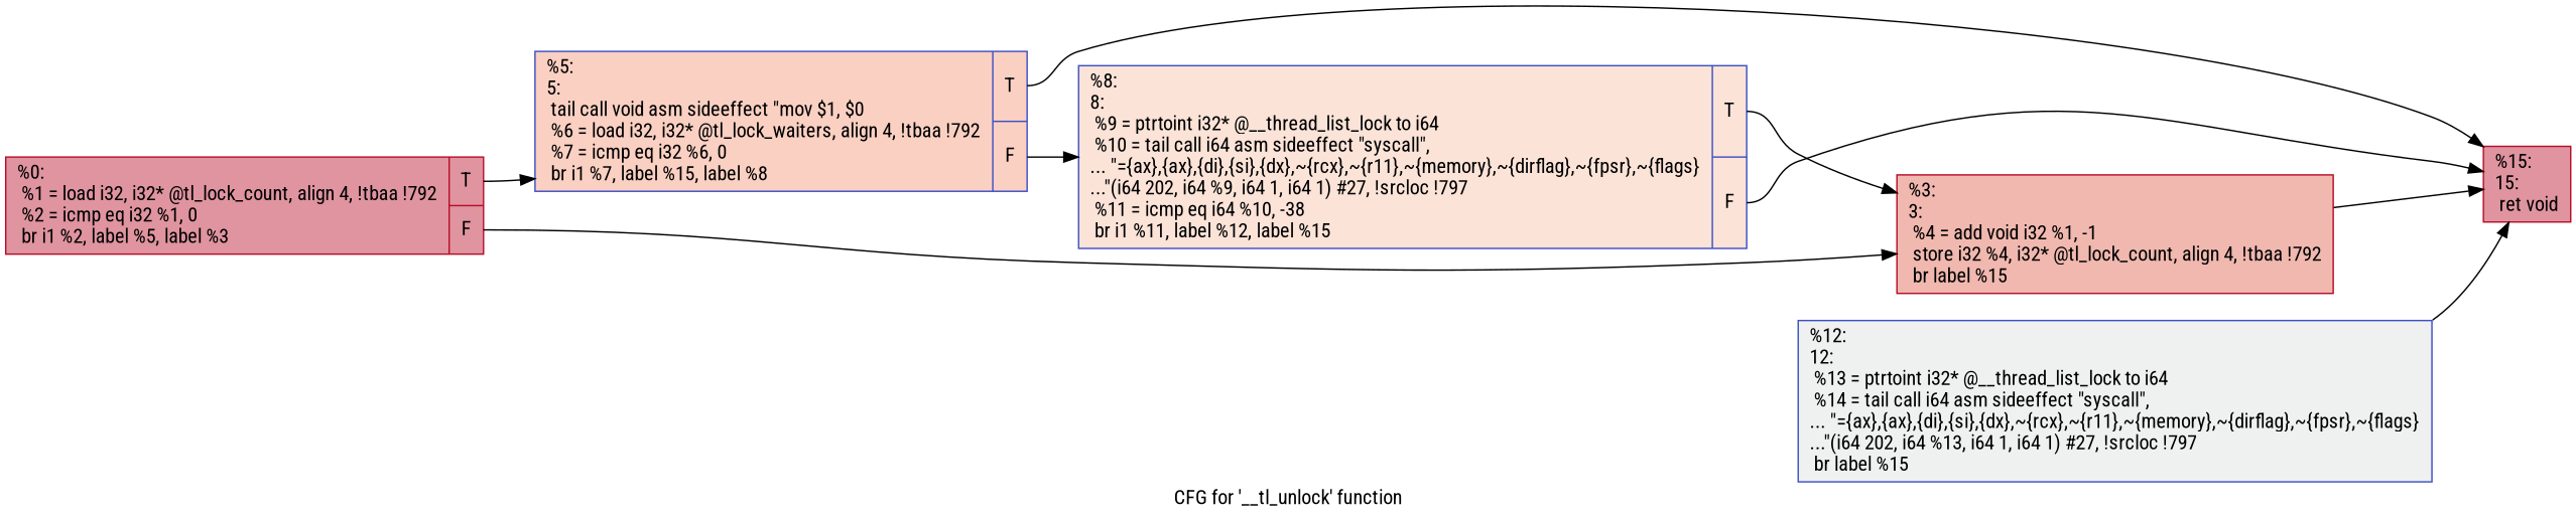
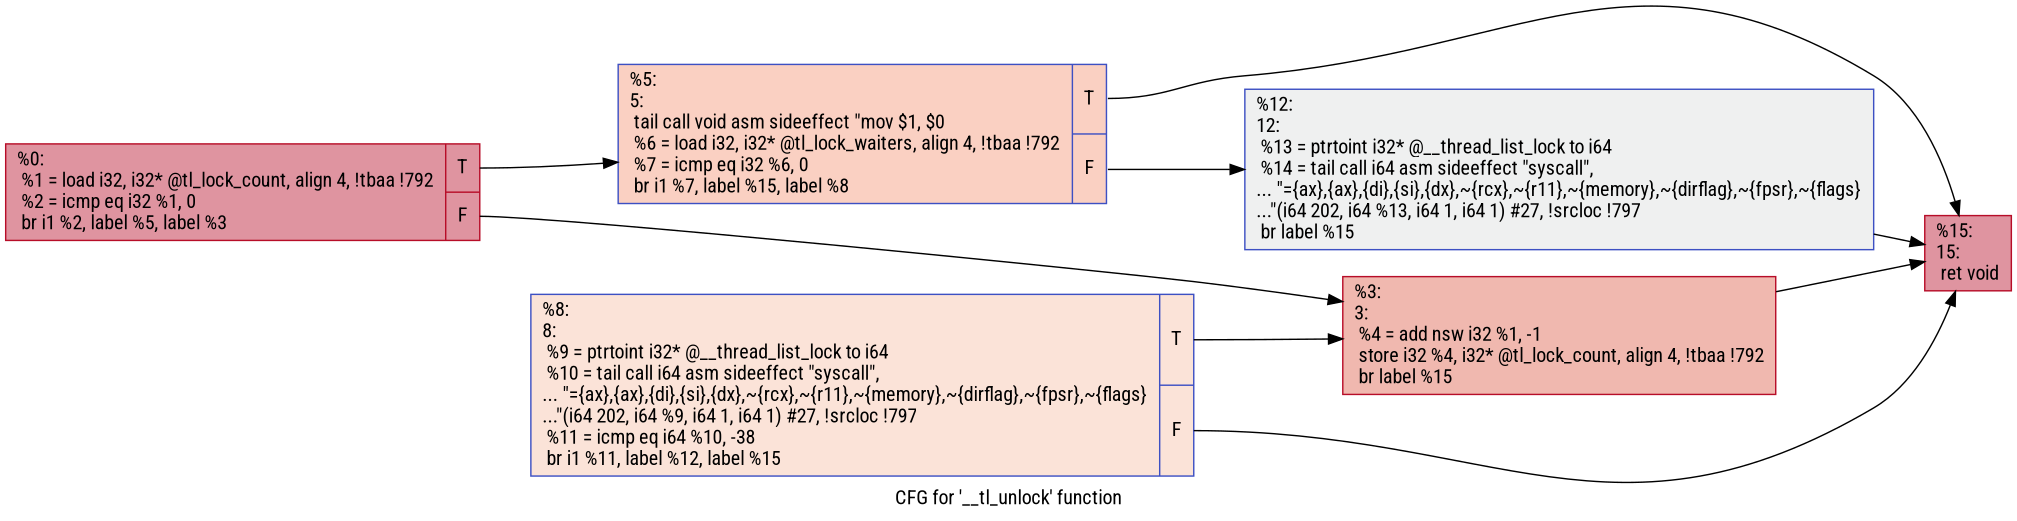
  digraph {
    fontname="Roboto Condensed"
    label="CFG for '__tl_unlock' function"
    rankdir=LR
    node [color="#b70d28ff" fillcolor="#b70d2870" fontname="Roboto Condensed" shape=record style=filled]
    edge [fontname="Roboto Condensed" tailport=s0]
    n1 [label="{%0:\l  %1 = load i32, i32* @tl_lock_count, align 4, !tbaa !792\l  %2 = icmp eq i32 %1, 0\l  br i1 %2, label %5, label %3\l|{<s0>T|<s1>F}}"]
    n2 [color="#3d50c3ff" fillcolor="#f3947570" label="{%5:\l5:                                                \l  tail call void asm sideeffect \"mov $1, $0 \l  %6 = load i32, i32* @tl_lock_waiters, align 4, !tbaa !792\l  %7 = icmp eq i32 %6, 0\l  br i1 %7, label %15, label %8\l|{<s0>T|<s1>F}}"]
-   n3 [fillcolor="#dc5d4a70" label="{%3:\l3:                                                \l  %4 = add void i32 %1, -1\l  store i32 %4, i32* @tl_lock_count, align 4, !tbaa !792\l  br label %15\l}"]
+   n3 [fillcolor="#dc5d4a70" label="{%3:\l3:                                                \l  %4 = add nsw i32 %1, -1\l  store i32 %4, i32* @tl_lock_count, align 4, !tbaa !792\l  br label %15\l}"]
    n4 [label="{%15:\l15:                                               \l  ret void\l}"]
    n5 [color="#3d50c3ff" fillcolor="#f6bfa670" label="{%8:\l8:                                                \l  %9 = ptrtoint i32* @__thread_list_lock to i64\l  %10 = tail call i64 asm sideeffect \"syscall\",\l... \"=\{ax\},\{ax\},\{di\},\{si\},\{dx\},~\{rcx\},~\{r11\},~\{memory\},~\{dirflag\},~\{fpsr\},~\{flags\}\l...\"(i64 202, i64 %9, i64 1, i64 1) #27, !srcloc !797\l  %11 = icmp eq i64 %10, -38\l  br i1 %11, label %12, label %15\l|{<s0>T|<s1>F}}"]
    n6 [color="#3d50c3ff" fillcolor="#dbdcde70" label="{%12:\l12:                                               \l  %13 = ptrtoint i32* @__thread_list_lock to i64\l  %14 = tail call i64 asm sideeffect \"syscall\",\l... \"=\{ax\},\{ax\},\{di\},\{si\},\{dx\},~\{rcx\},~\{r11\},~\{memory\},~\{dirflag\},~\{fpsr\},~\{flags\}\l...\"(i64 202, i64 %13, i64 1, i64 1) #27, !srcloc !797\l  br label %15\l}"]
    n1 -> n2
    n1 -> n3 [tailport=s1]
    n2 -> n4
-   n2 -> n5 [tailport=s1]
+   n2 -> n6 [tailport=s1]
    n3 -> n4
    n5 -> n3
    n5 -> n4 [tailport=s1]
    n6 -> n4
  }
